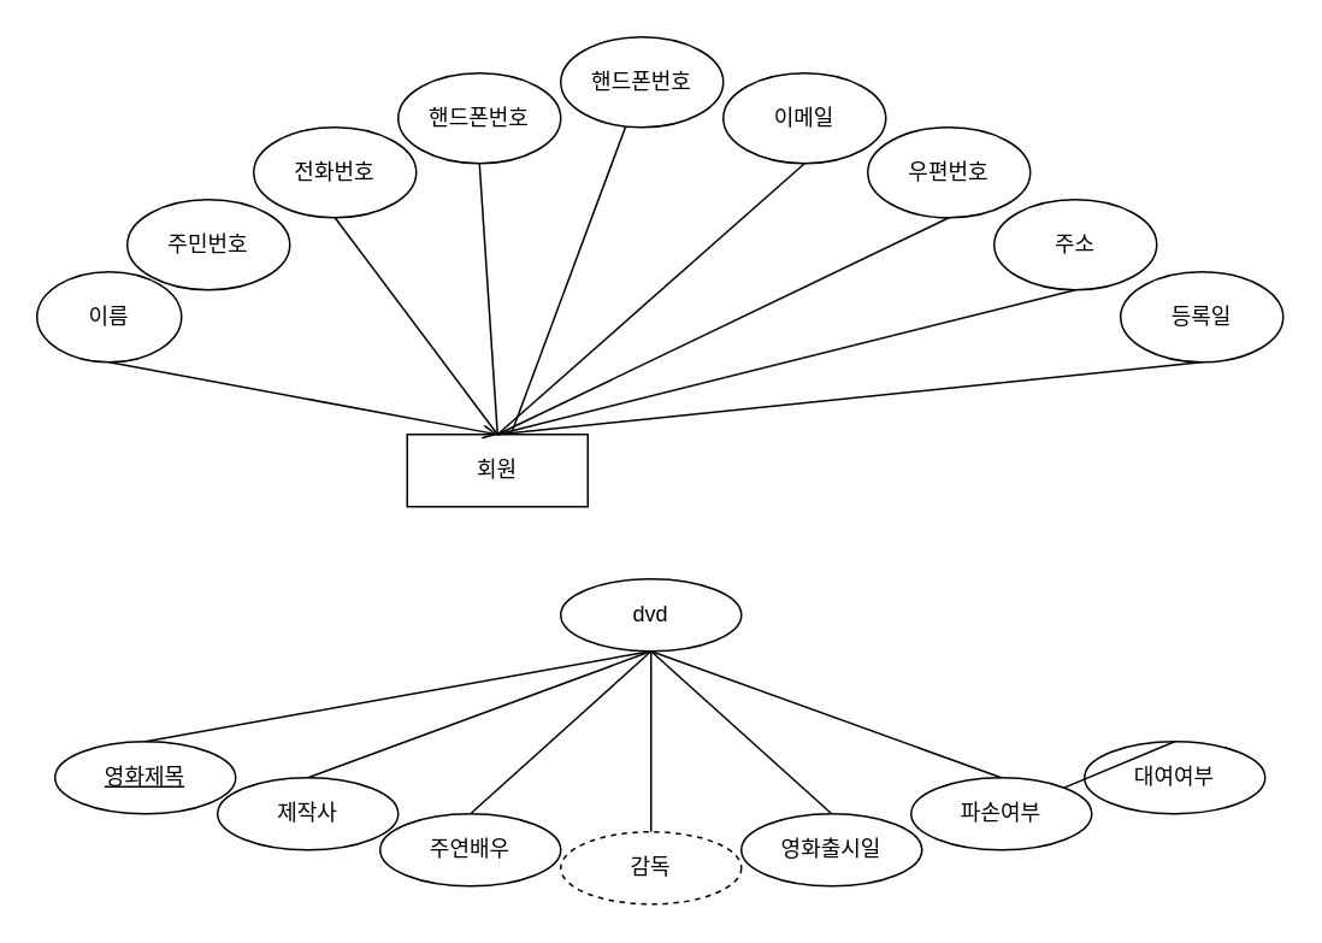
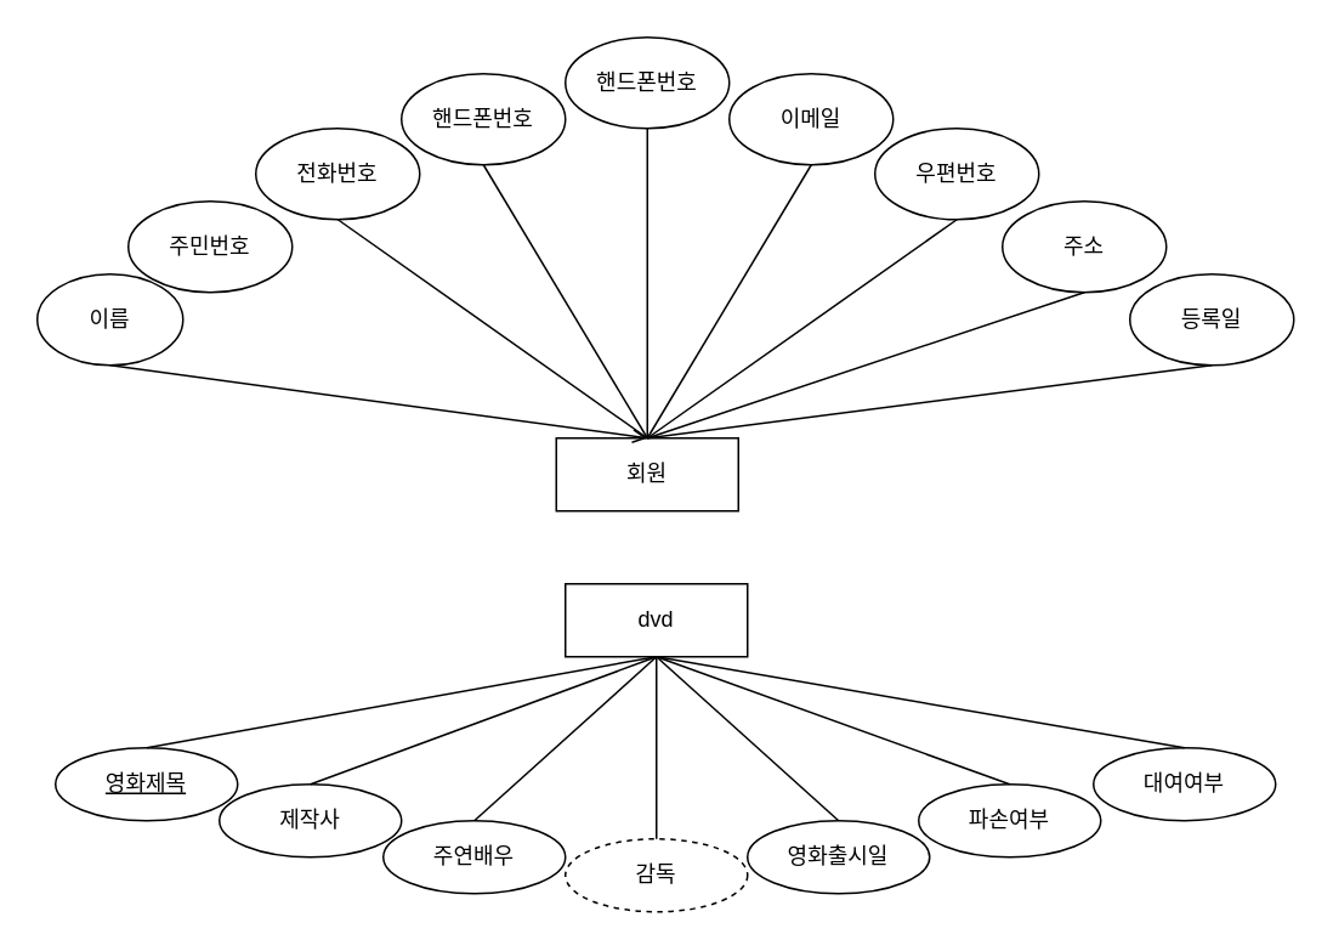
  <mxCell id="0" value="" />
  <mxCell id="1" parent="0" />
- <mxCell id="2" value="회원" style="whiteSpace=wrap;html=1;align=center;" vertex="1" parent="1"><mxGeometry x="225" y="240" width="100" height="40" as="geometry" /></mxCell>
+ <mxCell id="2" value="회원" style="whiteSpace=wrap;html=1;align=center;" vertex="1" parent="1"><mxGeometry x="305" y="240" width="100" height="40" as="geometry" /></mxCell>
  <mxCell id="3" value="주민번호" style="ellipse;whiteSpace=wrap;html=1;" vertex="1" parent="1"><mxGeometry x="70" y="110" width="90" height="50" as="geometry" /></mxCell>
  <mxCell id="4" value="이름" style="ellipse;whiteSpace=wrap;html=1;" vertex="1" parent="1"><mxGeometry x="20" y="150" width="80" height="50" as="geometry" /></mxCell>
  <mxCell id="5" value="전화번호" style="ellipse;whiteSpace=wrap;html=1;" vertex="1" parent="1"><mxGeometry x="140" y="70" width="90" height="50" as="geometry" /></mxCell>
  <mxCell id="6" value="핸드폰번호" style="ellipse;whiteSpace=wrap;html=1;" vertex="1" parent="1"><mxGeometry x="220" y="40" width="90" height="50" as="geometry" /></mxCell>
  <mxCell id="7" value="핸드폰번호" style="ellipse;whiteSpace=wrap;html=1;" vertex="1" parent="1"><mxGeometry x="310" y="20" width="90" height="50" as="geometry" /></mxCell>
  <mxCell id="8" value="이메일&lt;span style=&quot;color: rgba(0 , 0 , 0 , 0) ; font-family: monospace ; font-size: 0px&quot;&gt;%3CmxGraphModel%3E%3Croot%3E%3CmxCell%20id%3D%220%22%2F%3E%3CmxCell%20id%3D%221%22%20parent%3D%220%22%2F%3E%3CmxCell%20id%3D%222%22%20value%3D%22%ED%95%B8%EB%93%9C%ED%8F%B0%EB%B2%88%ED%98%B8%22%20style%3D%22ellipse%3BwhiteSpace%3Dwrap%3Bhtml%3D1%3B%22%20vertex%3D%221%22%20parent%3D%221%22%3E%3CmxGeometry%20x%3D%22340%22%20y%3D%22-20%22%20width%3D%2290%22%20height%3D%2250%22%20as%3D%22geometry%22%2F%3E%3C%2FmxCell%3E%3C%2Froot%3E%3C%2FmxGraphModel%3E&lt;/span&gt;" style="ellipse;whiteSpace=wrap;html=1;" vertex="1" parent="1"><mxGeometry x="400" y="40" width="90" height="50" as="geometry" /></mxCell>
  <mxCell id="9" value="우편번호" style="ellipse;whiteSpace=wrap;html=1;" vertex="1" parent="1"><mxGeometry x="480" y="70" width="90" height="50" as="geometry" /></mxCell>
  <mxCell id="10" value="주소&lt;span style=&quot;color: rgba(0 , 0 , 0 , 0) ; font-family: monospace ; font-size: 0px&quot;&gt;%3CmxGraphModel%3E%3Croot%3E%3CmxCell%20id%3D%220%22%2F%3E%3CmxCell%20id%3D%221%22%20parent%3D%220%22%2F%3E%3CmxCell%20id%3D%222%22%20value%3D%22%EC%9D%B4%EB%A9%94%EC%9D%BC%26lt%3Bspan%20style%3D%26quot%3Bcolor%3A%20rgba(0%20%2C%200%20%2C%200%20%2C%200)%20%3B%20font-family%3A%20monospace%20%3B%20font-size%3A%200px%26quot%3B%26gt%3B%253CmxGraphModel%253E%253Croot%253E%253CmxCell%2520id%253D%25220%2522%252F%253E%253CmxCell%2520id%253D%25221%2522%2520parent%253D%25220%2522%252F%253E%253CmxCell%2520id%253D%25222%2522%2520value%253D%2522%25ED%2595%25B8%25EB%2593%259C%25ED%258F%25B0%25EB%25B2%2588%25ED%2598%25B8%2522%2520style%253D%2522ellipse%253BwhiteSpace%253Dwrap%253Bhtml%253D1%253B%2522%2520vertex%253D%25221%2522%2520parent%253D%25221%2522%253E%253CmxGeometry%2520x%253D%2522340%2522%2520y%253D%2522-20%2522%2520width%253D%252290%2522%2520height%253D%252250%2522%2520as%253D%2522geometry%2522%252F%253E%253C%252FmxCell%253E%253C%252Froot%253E%253C%252FmxGraphModel%253E%26lt%3B%2Fspan%26gt%3B%22%20style%3D%22ellipse%3BwhiteSpace%3Dwrap%3Bhtml%3D1%3B%22%20vertex%3D%221%22%20parent%3D%221%22%3E%3CmxGeometry%20x%3D%22430%22%20y%3D%22-20%22%20width%3D%2290%22%20height%3D%2250%22%20as%3D%22geometry%22%2F%3E%3C%2FmxCell%3E%3C%2Froot%3E%3C%2FmxGraphModel%3E&lt;/span&gt;" style="ellipse;whiteSpace=wrap;html=1;" vertex="1" parent="1"><mxGeometry x="550" y="110" width="90" height="50" as="geometry" /></mxCell>
  <mxCell id="11" value="등록일" style="ellipse;whiteSpace=wrap;html=1;" vertex="1" parent="1"><mxGeometry x="620" y="150" width="90" height="50" as="geometry" /></mxCell>
  <mxCell id="12" value="" style="endArrow=none;html=1;rounded=0;entryX=0.5;entryY=1;entryDx=0;entryDy=0;exitX=0.5;exitY=0;exitDx=0;exitDy=0;" edge="1" parent="1" source="2" target="9"><mxGeometry relative="1" as="geometry"><mxPoint x="380" y="110" as="sourcePoint" /><mxPoint x="670" y="100" as="targetPoint" /></mxGeometry></mxCell>
  <mxCell id="13" value="" style="endArrow=none;html=1;rounded=0;entryX=0.5;entryY=0;entryDx=0;entryDy=0;exitX=0.5;exitY=1;exitDx=0;exitDy=0;" edge="1" parent="1" source="5" target="2"><mxGeometry relative="1" as="geometry"><mxPoint x="195" y="50" as="sourcePoint" /><mxPoint x="380" y="110" as="targetPoint" /><Array as="points" /></mxGeometry></mxCell>
  <mxCell id="14" value="" style="endArrow=none;html=1;rounded=0;exitX=0.5;exitY=1;exitDx=0;exitDy=0;entryX=0.5;entryY=0;entryDx=0;entryDy=0;" edge="1" parent="1" source="6" target="2"><mxGeometry relative="1" as="geometry"><mxPoint x="380" y="50" as="sourcePoint" /><mxPoint x="355" y="208" as="targetPoint" /><Array as="points" /></mxGeometry></mxCell>
  <mxCell id="15" value="" style="endArrow=none;html=1;rounded=0;" edge="1" parent="1" source="7" target="2"><mxGeometry relative="1" as="geometry"><mxPoint x="349" y="72" as="sourcePoint" /><mxPoint x="380" y="107" as="targetPoint" /><Array as="points" /></mxGeometry></mxCell>
  <mxCell id="16" value="" style="endArrow=none;html=1;rounded=0;exitX=0.5;exitY=1;exitDx=0;exitDy=0;entryX=0.5;entryY=0;entryDx=0;entryDy=0;" edge="1" parent="1" source="8" target="2"><mxGeometry relative="1" as="geometry"><mxPoint x="564.5" y="40" as="sourcePoint" /><mxPoint x="380" y="107" as="targetPoint" /><Array as="points" /></mxGeometry></mxCell>
  <mxCell id="17" value="" style="endArrow=none;html=1;rounded=0;exitX=0.5;exitY=0;exitDx=0;exitDy=0;entryX=0.5;entryY=1;entryDx=0;entryDy=0;" edge="1" parent="1" source="2" target="10"><mxGeometry relative="1" as="geometry"><mxPoint x="380" y="110" as="sourcePoint" /><mxPoint x="745" y="40" as="targetPoint" /></mxGeometry></mxCell>
  <mxCell id="18" value="" style="endArrow=none;html=1;rounded=0;entryX=0.5;entryY=1;entryDx=0;entryDy=0;exitX=0.5;exitY=0;exitDx=0;exitDy=0;" edge="1" parent="1" source="2" target="11"><mxGeometry relative="1" as="geometry"><mxPoint x="380" y="110" as="sourcePoint" /><mxPoint x="835" y="40" as="targetPoint" /></mxGeometry></mxCell>
  <mxCell id="19" value="" style="group" vertex="1" connectable="0" parent="1"><mxGeometry x="30" y="320" width="670" height="180" as="geometry" /></mxCell>
- <mxCell id="20" value="dvd" style="ellipse;whiteSpace=wrap;html=1;align=center;" vertex="1" parent="19"><mxGeometry x="280" width="100" height="40" as="geometry" /></mxCell>
+ <mxCell id="20" value="dvd" style="whiteSpace=wrap;html=1;align=center;" vertex="1" parent="19"><mxGeometry x="280" width="100" height="40" as="geometry" /></mxCell>
  <mxCell id="21" value="영화제목" style="ellipse;whiteSpace=wrap;html=1;align=center;fontStyle=4;" vertex="1" parent="19"><mxGeometry y="90" width="100" height="40" as="geometry" /></mxCell>
  <mxCell id="22" value="제작사" style="ellipse;whiteSpace=wrap;html=1;align=center;" vertex="1" parent="19"><mxGeometry x="90" y="110" width="100" height="40" as="geometry" /></mxCell>
  <mxCell id="23" value="주연배우" style="ellipse;whiteSpace=wrap;html=1;align=center;" vertex="1" parent="19"><mxGeometry x="180" y="130" width="100" height="40" as="geometry" /></mxCell>
  <mxCell id="24" value="감독" style="ellipse;whiteSpace=wrap;html=1;align=center;dashed=1;" vertex="1" parent="19"><mxGeometry x="280" y="140" width="100" height="40" as="geometry" /></mxCell>
  <mxCell id="25" value="영화출시일" style="ellipse;whiteSpace=wrap;html=1;align=center;" vertex="1" parent="19"><mxGeometry x="380" y="130" width="100" height="40" as="geometry" /></mxCell>
  <mxCell id="26" value="파손여부" style="ellipse;whiteSpace=wrap;html=1;align=center;" vertex="1" parent="19"><mxGeometry x="474" y="110" width="100" height="40" as="geometry" /></mxCell>
  <mxCell id="27" value="대여여부" style="ellipse;whiteSpace=wrap;html=1;align=center;" vertex="1" parent="19"><mxGeometry x="570" y="90" width="100" height="40" as="geometry" /></mxCell>
  <mxCell id="28" value="" style="endArrow=none;html=1;entryX=0.5;entryY=1;entryDx=0;entryDy=0;exitX=0.5;exitY=0;exitDx=0;exitDy=0;" edge="1" parent="19" source="21" target="20"><mxGeometry width="50" height="50" relative="1" as="geometry"><mxPoint x="160" y="80" as="sourcePoint" /><mxPoint x="210" y="30" as="targetPoint" /></mxGeometry></mxCell>
  <mxCell id="29" value="" style="endArrow=none;html=1;exitX=0.5;exitY=0;exitDx=0;exitDy=0;" edge="1" parent="19" source="22"><mxGeometry width="50" height="50" relative="1" as="geometry"><mxPoint x="95.355" y="105.858" as="sourcePoint" /><mxPoint x="330" y="40" as="targetPoint" /></mxGeometry></mxCell>
  <mxCell id="30" value="" style="endArrow=none;html=1;exitX=0.5;exitY=0;exitDx=0;exitDy=0;" edge="1" parent="19" source="23"><mxGeometry width="50" height="50" relative="1" as="geometry"><mxPoint x="150" y="120" as="sourcePoint" /><mxPoint x="330" y="40" as="targetPoint" /></mxGeometry></mxCell>
  <mxCell id="31" value="" style="endArrow=none;html=1;exitX=0.5;exitY=0;exitDx=0;exitDy=0;" edge="1" parent="19" source="24"><mxGeometry width="50" height="50" relative="1" as="geometry"><mxPoint x="240" y="140" as="sourcePoint" /><mxPoint x="330" y="40" as="targetPoint" /></mxGeometry></mxCell>
  <mxCell id="32" value="" style="endArrow=none;html=1;exitX=0.5;exitY=0;exitDx=0;exitDy=0;entryX=0.5;entryY=1;entryDx=0;entryDy=0;" edge="1" parent="19" source="25" target="20"><mxGeometry width="50" height="50" relative="1" as="geometry"><mxPoint x="340" y="150" as="sourcePoint" /><mxPoint x="340" y="50" as="targetPoint" /></mxGeometry></mxCell>
  <mxCell id="33" value="" style="endArrow=none;html=1;exitX=0.5;exitY=0;exitDx=0;exitDy=0;" edge="1" parent="19" source="26"><mxGeometry width="50" height="50" relative="1" as="geometry"><mxPoint x="523.5" y="110" as="sourcePoint" /><mxPoint x="330" y="40" as="targetPoint" /></mxGeometry></mxCell>
- <mxCell id="34" value="" style="endArrow=none;html=1;exitX=0.5;exitY=0;exitDx=0;exitDy=0;" edge="1" parent="19" source="27" target="26"><mxGeometry width="50" height="50" relative="1" as="geometry"><mxPoint x="624" y="90" as="sourcePoint" /><mxPoint x="524" as="targetPoint" /></mxGeometry></mxCell>
+ <mxCell id="34" value="" style="endArrow=none;html=1;exitX=0.5;exitY=0;exitDx=0;exitDy=0;entryX=0.5;entryY=1;entryDx=0;entryDy=0;" edge="1" parent="19" source="27" target="20"><mxGeometry width="50" height="50" relative="1" as="geometry"><mxPoint x="624" y="90" as="sourcePoint" /><mxPoint x="524" as="targetPoint" /></mxGeometry></mxCell>
  <mxCell id="35" value="" style="endArrow=open;html=1;rounded=0;exitX=0.5;exitY=1;exitDx=0;exitDy=0;entryX=0.5;entryY=0;entryDx=0;entryDy=0;" edge="1" parent="1" source="4" target="2"><mxGeometry relative="1" as="geometry"><mxPoint x="70" y="160" as="sourcePoint" /><mxPoint x="275" y="250" as="targetPoint" /></mxGeometry></mxCell>
